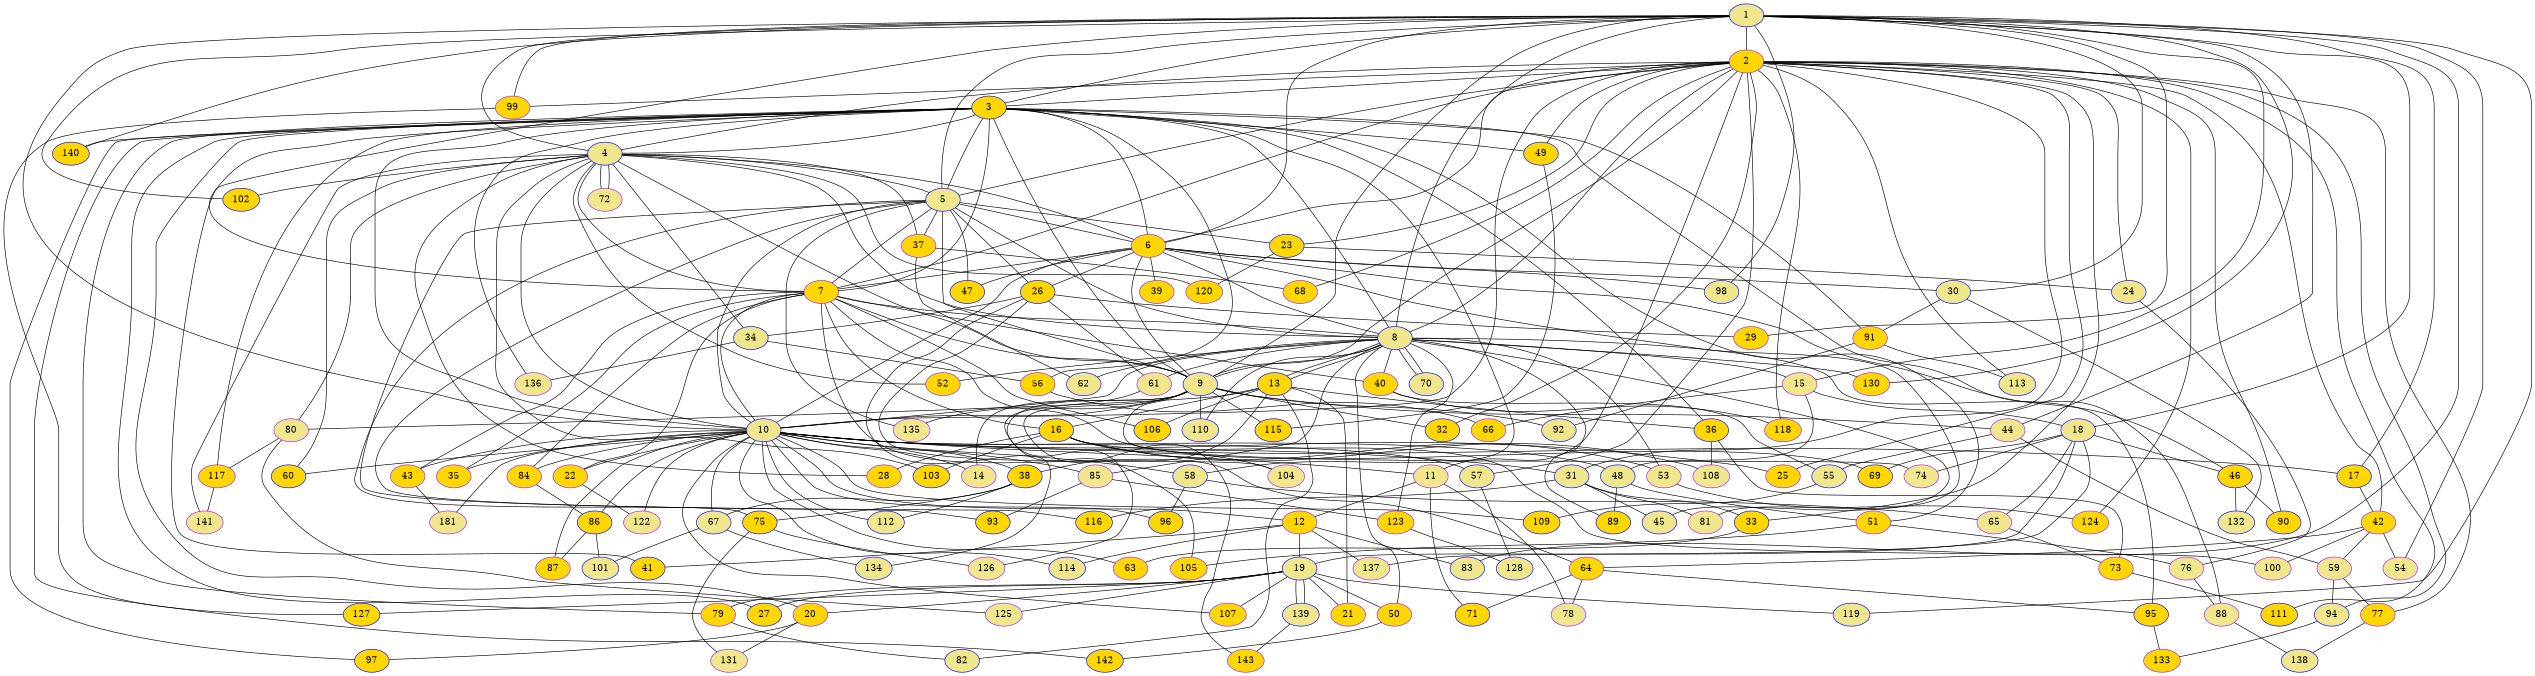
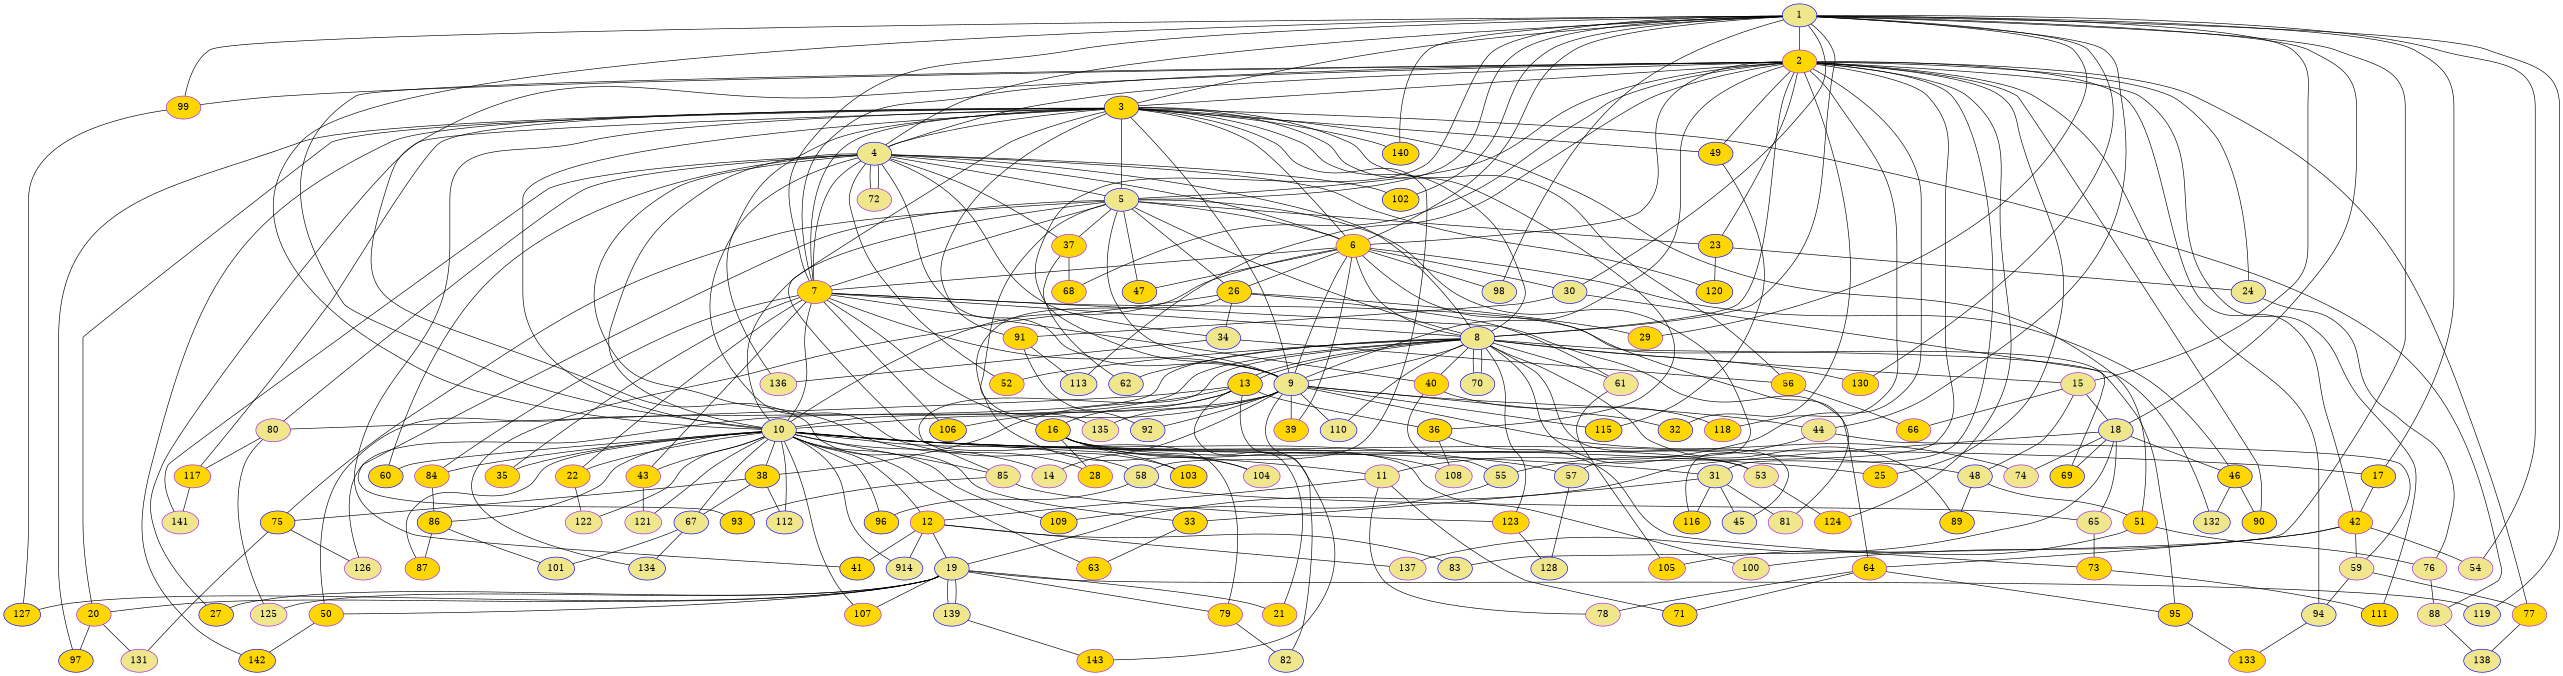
  graph {
    node [color=blue fillcolor=gold style=filled]
    1 [fillcolor=khaki]
    2 [color=purple]
    3
    4 [fillcolor=khaki]
    5 [fillcolor=khaki]
    6 [color=purple]
    7 [color=purple]
    8 [fillcolor=khaki]
    9 [fillcolor=khaki]
    10 [fillcolor=khaki]
    15 [color=purple fillcolor=khaki]
    17
    18 [fillcolor=khaki]
    29 [color=purple]
    30 [fillcolor=khaki]
    44 [color=purple fillcolor=khaki]
    54 [color=purple fillcolor=khaki]
    83 [fillcolor=khaki]
    98 [fillcolor=khaki]
    99 [color=purple]
    102
    119 [fillcolor=khaki]
    130 [color=purple]
    140
    11 [color=purple fillcolor=khaki]
    23
    24 [fillcolor=khaki]
    25 [color=purple]
    31 [fillcolor=khaki]
    32
    33
    42 [color=purple]
    49
    57 [fillcolor=khaki]
    68 [color=purple]
    77 [color=purple]
    90
    94 [fillcolor=khaki]
    111
    113 [fillcolor=khaki]
    118 [color=purple]
    124 [color=purple]
    20 [color=purple]
    27
    36
    41
    51 [color=purple]
    56 [color=purple]
    58 [fillcolor=khaki]
    79 [color=purple]
    88 [color=purple fillcolor=khaki]
    91 [color=purple]
    97
    117 [color=purple]
    136 [color=purple fillcolor=khaki]
    142
    28 [color=purple]
    34 [fillcolor=khaki]
    37 [color=purple]
    52 [color=purple]
    60
    72 [color=purple fillcolor=khaki]
    80 [color=purple fillcolor=khaki]
    103
-   120 [color=purple]
+   120
    141 [color=purple fillcolor=khaki]
    26
    47
    75
    93
    116
    135 [color=purple fillcolor=khaki]
    39 [color=purple]
    46
    81 [color=purple fillcolor=khaki]
    16
    22 [color=purple]
    35 [color=purple]
    40 [color=purple]
    43 [color=purple]
    64 [color=purple]
    69
    84 [color=purple]
    106
    13
    45 [fillcolor=khaki]
    50 [color=purple]
    53 [color=purple fillcolor=khaki]
    61 [color=purple fillcolor=khaki]
    62 [fillcolor=khaki]
    70 [fillcolor=khaki]
    85 [color=purple fillcolor=khaki]
    89
    95
    110 [fillcolor=khaki]
    123 [color=purple]
    14 [color=purple fillcolor=khaki]
    74 [color=purple fillcolor=khaki]
    92 [fillcolor=khaki]
    115
    126 [color=purple fillcolor=khaki]
    143 [color=purple]
    12 [color=purple]
    38
    48 [fillcolor=khaki]
    63 [color=purple]
    67 [fillcolor=khaki]
    86
    87 [color=purple]
    96
    107 [color=purple]
    109
    112 [fillcolor=khaki]
-   114 [fillcolor=khaki]
-   121 [color=purple fillcolor=khaki label=181]
+   114 [fillcolor=khaki label=914]
+   121 [color=purple fillcolor=khaki]
    122 [color=purple fillcolor=khaki]
    66 [color=purple]
    19 [fillcolor=khaki]
    137 [color=purple fillcolor=khaki]
    65 [color=purple fillcolor=khaki]
    132 [fillcolor=khaki]
    55 [fillcolor=khaki]
    59 [color=purple fillcolor=khaki]
    127
    71
    78 [color=purple fillcolor=khaki]
    76 [color=purple fillcolor=khaki]
    100 [color=purple fillcolor=khaki]
    128 [fillcolor=khaki]
    138 [fillcolor=khaki]
    133 [color=purple]
    131 [color=purple fillcolor=khaki]
    108 [color=purple fillcolor=khaki]
    73 [color=purple]
    105 [color=purple]
    82 [fillcolor=khaki]
    125 [color=purple fillcolor=khaki]
    104 [color=purple fillcolor=khaki]
    134 [fillcolor=khaki]
    21 [color=purple]
    101 [fillcolor=khaki]
    139 [fillcolor=khaki]
    1 -- 2
    1 -- 3
    1 -- 4
    1 -- 5
    1 -- 6
    1 -- 7
    1 -- 8
    1 -- 9
    1 -- 10
    1 -- 15
    1 -- 17
    1 -- 18
    1 -- 29
    1 -- 30
    1 -- 44
    1 -- 54
    1 -- 83
    1 -- 98
    1 -- 99
    1 -- 102
    1 -- 119
    1 -- 130
    1 -- 140
    2 -- 3
    2 -- 4
    2 -- 5
    2 -- 6
    2 -- 7
    2 -- 8
    2 -- 9
    2 -- 10
    2 -- 99
    2 -- 11
    2 -- 23
    2 -- 24
    2 -- 25
    2 -- 31
    2 -- 32
    2 -- 33
    2 -- 42
    2 -- 49
    2 -- 57
    2 -- 68
    2 -- 77
    2 -- 90
    2 -- 94
    2 -- 111
    2 -- 113
    2 -- 118
    2 -- 124
    3 -- 4
    3 -- 5
    3 -- 6
    3 -- 7
    3 -- 8
    3 -- 9
    3 -- 10
    3 -- 140
    3 -- 49
    3 -- 20
    3 -- 27
    3 -- 36
    3 -- 41
    3 -- 51
    3 -- 56
    3 -- 58
    3 -- 79
    3 -- 88
    3 -- 91
    3 -- 97
    3 -- 117
    3 -- 136
    3 -- 142
    4 -- 5
    4 -- 6
    4 -- 7
    4 -- 8
    4 -- 9
    4 -- 10
    4 -- 102
    4 -- 28
    4 -- 34
    4 -- 37
    4 -- 52
    4 -- 60
    4 -- 72
    4 -- 72
    4 -- 80
    4 -- 103
    4 -- 120
    4 -- 141
    5 -- 6
    5 -- 7
    5 -- 8
    5 -- 9
    5 -- 10
    5 -- 23
    5 -- 37
    5 -- 26
    5 -- 47
    5 -- 75
    5 -- 93
    5 -- 116
    5 -- 135
    6 -- 7
    6 -- 8
    6 -- 9
    6 -- 10
    6 -- 30
    6 -- 98
    6 -- 26
    6 -- 47
    6 -- 39
    6 -- 46
    6 -- 81
    7 -- 8
    7 -- 9
    7 -- 10
    7 -- 16
    7 -- 22
    7 -- 35
    7 -- 40
    7 -- 43
    7 -- 64
    7 -- 69
    7 -- 84
    7 -- 106
    8 -- 9
    8 -- 10
    8 -- 15
    8 -- 130
    8 -- 52
    8 -- 40
    8 -- 13
    8 -- 13
    8 -- 45
    8 -- 50
    8 -- 53
    8 -- 61
    8 -- 62
    8 -- 70
    8 -- 70
    8 -- 85
    8 -- 89
    8 -- 95
    8 -- 110
    8 -- 123
    9 -- 10
    9 -- 44
    9 -- 32
    9 -- 135
+   9 -- 39
    9 -- 110
    9 -- 14
    9 -- 74
    9 -- 92
    9 -- 115
    9 -- 126
    9 -- 143
    10 -- 17
    10 -- 11
    10 -- 25
    10 -- 31
    10 -- 57
    10 -- 58
    10 -- 60
    10 -- 22
    10 -- 35
    10 -- 43
    10 -- 84
    10 -- 85
    10 -- 14
    10 -- 12
    10 -- 38
    10 -- 48
    10 -- 63
    10 -- 67
    10 -- 86
    10 -- 87
    10 -- 96
    10 -- 107
    10 -- 109
    10 -- 112
    10 -- 114
    10 -- 121
    10 -- 122
    15 -- 18
    15 -- 48
    15 -- 66
    17 -- 42
    18 -- 46
    18 -- 69
    18 -- 74
    18 -- 19
    18 -- 137
    18 -- 65
    30 -- 91
    30 -- 132
    44 -- 55
    44 -- 59
    99 -- 127
    11 -- 12
    11 -- 71
    11 -- 78
    23 -- 24
    23 -- 120
    24 -- 76
    31 -- 33
    31 -- 116
    31 -- 81
    31 -- 45
    33 -- 63
    42 -- 54
    42 -- 64
    42 -- 59
    42 -- 100
    49 -- 115
    57 -- 128
    77 -- 138
    94 -- 133
    20 -- 97
    20 -- 131
    36 -- 108
    36 -- 73
    51 -- 76
    51 -- 105
    56 -- 66
    58 -- 96
    58 -- 65
    79 -- 82
    88 -- 138
    91 -- 113
    91 -- 92
    117 -- 141
    34 -- 56
    34 -- 136
    37 -- 68
    37 -- 62
    80 -- 117
    80 -- 125
    26 -- 29
    26 -- 34
    26 -- 61
    26 -- 104
    26 -- 134
    75 -- 126
    75 -- 131
    46 -- 90
    46 -- 132
    16 -- 28
    16 -- 103
    16 -- 53
    16 -- 100
    16 -- 108
    16 -- 104
    22 -- 122
    40 -- 118
    40 -- 55
    43 -- 121
    64 -- 95
    64 -- 71
    64 -- 78
    84 -- 86
    13 -- 36
    13 -- 80
    13 -- 16
    13 -- 106
    13 -- 38
    13 -- 82
    13 -- 21
    50 -- 142
    53 -- 124
    61 -- 105
    85 -- 93
    85 -- 123
    95 -- 133
    123 -- 128
    12 -- 83
    12 -- 41
    12 -- 114
    12 -- 19
    12 -- 137
    38 -- 75
    38 -- 67
    38 -- 112
    48 -- 51
    48 -- 89
    67 -- 134
    67 -- 101
    86 -- 87
    86 -- 101
    19 -- 119
    19 -- 20
    19 -- 27
    19 -- 79
    19 -- 50
    19 -- 107
    19 -- 127
    19 -- 125
    19 -- 21
    19 -- 139
    19 -- 139
    65 -- 73
    55 -- 109
    59 -- 77
    59 -- 94
    76 -- 88
    73 -- 111
    139 -- 143
  }
